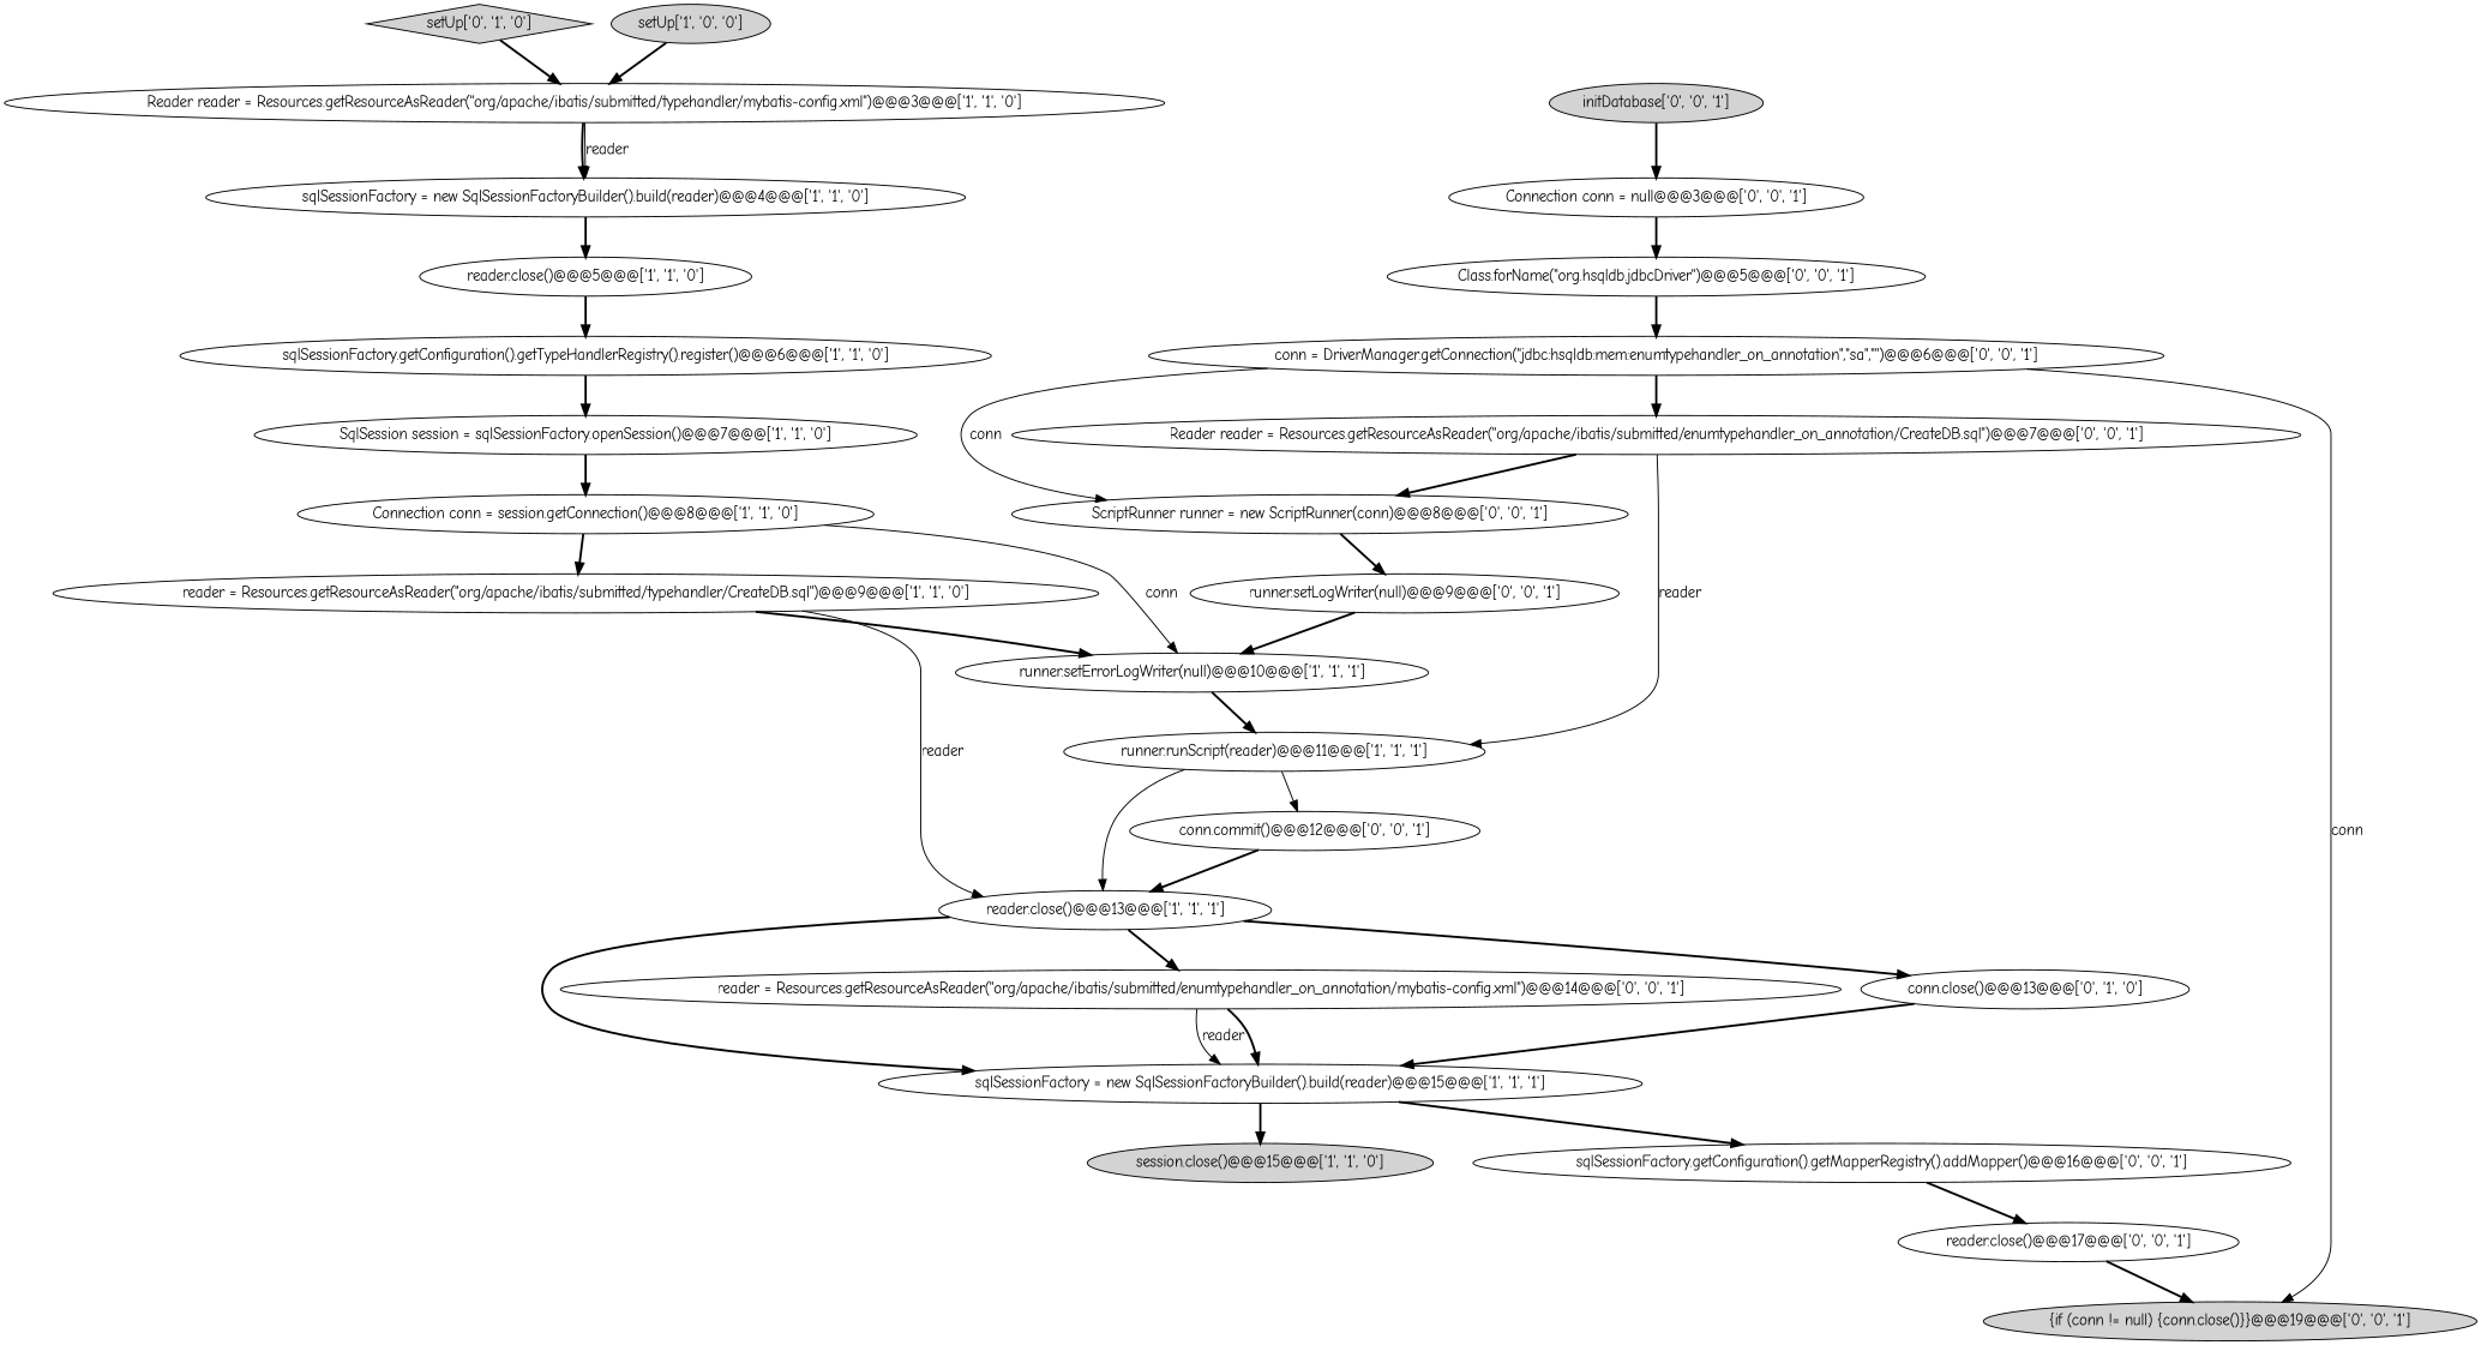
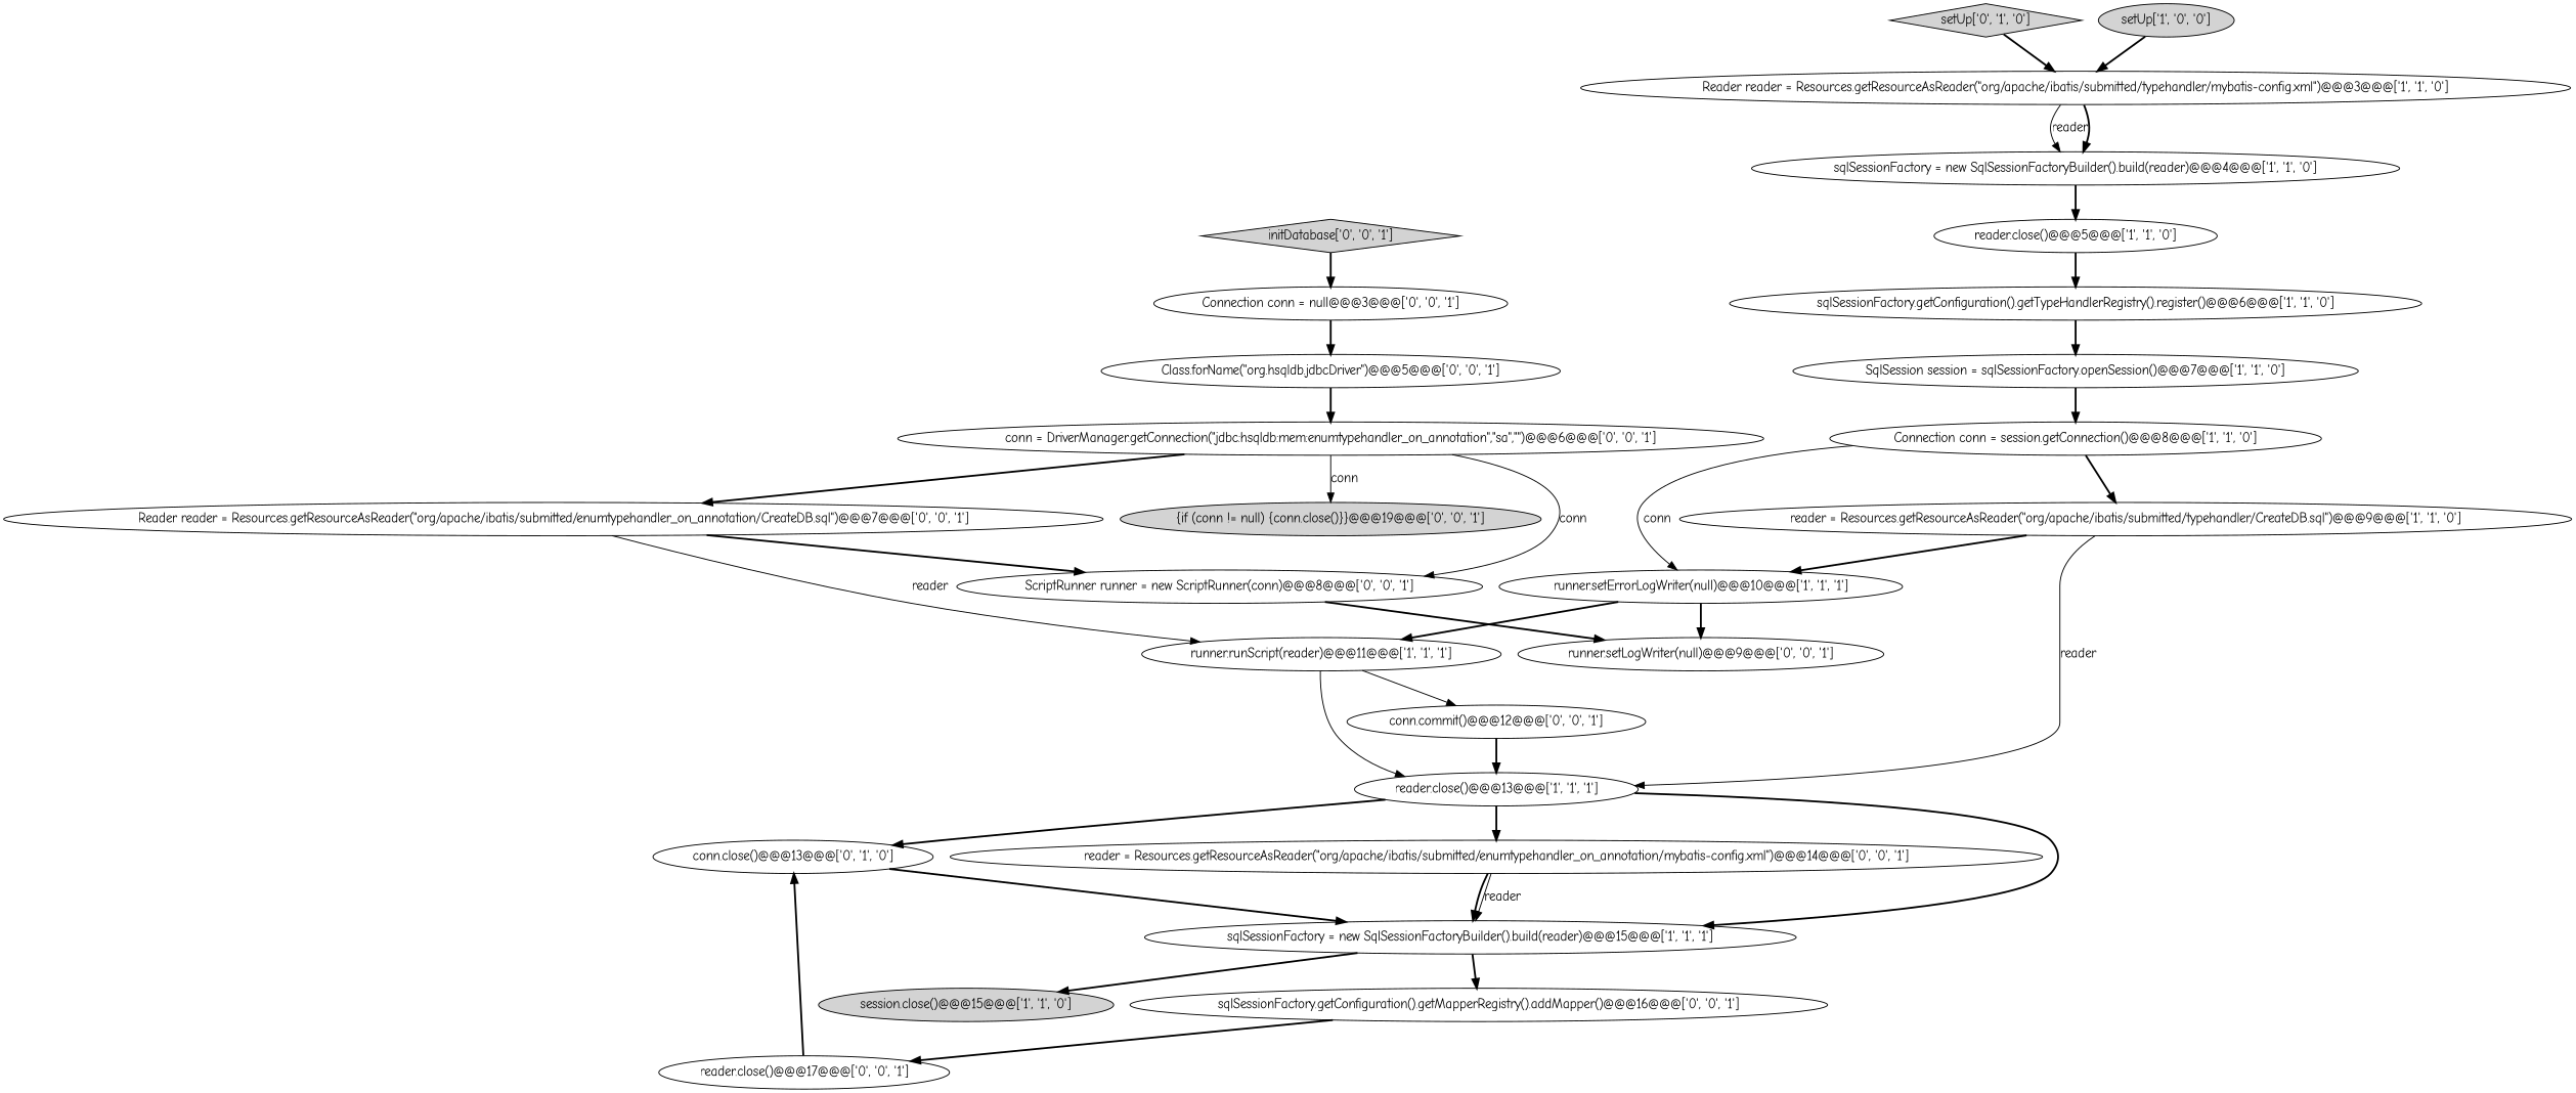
  digraph {
    fontname="Comic Neue"
    node [fillcolor=white fontname="Comic Neue" shape=ellipse style=filled]
    edge [fontname="Comic Neue" style=bold]
    n1 [label="conn = DriverManager.getConnection(\"jdbc:hsqldb:mem:enumtypehandler_on_annotation\",\"sa\",\"\")@@@6@@@['0', '0', '1']"]
    n2 [fillcolor=lightgray label="{if (conn != null) {conn.close()}}@@@19@@@['0', '0', '1']"]
    n3 [label="ScriptRunner runner = new ScriptRunner(conn)@@@8@@@['0', '0', '1']"]
    n4 [label="Reader reader = Resources.getResourceAsReader(\"org/apache/ibatis/submitted/enumtypehandler_on_annotation/CreateDB.sql\")@@@7@@@['0', '0', '1']"]
    n5 [label="runner.setLogWriter(null)@@@9@@@['0', '0', '1']"]
    n6 [label="runner.runScript(reader)@@@11@@@['1', '1', '1']"]
-   n7 [fillcolor=lightgray label="initDatabase['0', '0', '1']"]
+   n7 [fillcolor=lightgray label="initDatabase['0', '0', '1']" shape=diamond]
    n8 [label="Connection conn = null@@@3@@@['0', '0', '1']"]
    n9 [label="Class.forName(\"org.hsqldb.jdbcDriver\")@@@5@@@['0', '0', '1']"]
    n10 [label="runner.setErrorLogWriter(null)@@@10@@@['1', '1', '1']"]
    n11 [label="conn.close()@@@13@@@['0', '1', '0']"]
    n12 [label="sqlSessionFactory = new SqlSessionFactoryBuilder().build(reader)@@@15@@@['1', '1', '1']"]
    n13 [label="sqlSessionFactory.getConfiguration().getMapperRegistry().addMapper()@@@16@@@['0', '0', '1']"]
    n14 [fillcolor=lightgray label="session.close()@@@15@@@['1', '1', '0']"]
    n15 [label="reader = Resources.getResourceAsReader(\"org/apache/ibatis/submitted/typehandler/CreateDB.sql\")@@@9@@@['1', '1', '0']"]
    n16 [label="reader.close()@@@13@@@['1', '1', '1']"]
    n17 [label="reader = Resources.getResourceAsReader(\"org/apache/ibatis/submitted/enumtypehandler_on_annotation/mybatis-config.xml\")@@@14@@@['0', '0', '1']"]
    n18 [label="SqlSession session = sqlSessionFactory.openSession()@@@7@@@['1', '1', '0']"]
    n19 [label="Connection conn = session.getConnection()@@@8@@@['1', '1', '0']"]
    n20 [label="sqlSessionFactory.getConfiguration().getTypeHandlerRegistry().register()@@@6@@@['1', '1', '0']"]
    n21 [label="reader.close()@@@5@@@['1', '1', '0']"]
    n22 [label="conn.commit()@@@12@@@['0', '0', '1']"]
    n23 [fillcolor=lightgray label="setUp['0', '1', '0']" shape=diamond]
    n24 [label="Reader reader = Resources.getResourceAsReader(\"org/apache/ibatis/submitted/typehandler/mybatis-config.xml\")@@@3@@@['1', '1', '0']"]
    n25 [label="sqlSessionFactory = new SqlSessionFactoryBuilder().build(reader)@@@4@@@['1', '1', '0']"]
    n26 [label="reader.close()@@@17@@@['0', '0', '1']"]
    n27 [fillcolor=lightgray label="setUp['1', '0', '0']"]
    n1 -> n2 [label=conn style=solid]
    n1 -> n3 [label=conn style=solid]
    n1 -> n4
    n3 -> n5
    n4 -> n3
    n4 -> n6 [label=reader style=solid]
-   n5 -> n10
+   n10 -> n5
    n6 -> n16 [style=solid]
    n6 -> n22 [style=solid]
    n7 -> n8
    n8 -> n9
    n9 -> n1
    n10 -> n6
    n11 -> n12
    n12 -> n13
    n12 -> n14
    n13 -> n26
    n15 -> n10
    n15 -> n16 [label=reader style=solid]
    n16 -> n11
    n16 -> n12
    n16 -> n17
    n17 -> n12 [label=reader style=solid]
    n17 -> n12
    n18 -> n19
    n19 -> n10 [label=conn style=solid]
    n19 -> n15
    n20 -> n18
    n21 -> n20
    n22 -> n16
    n23 -> n24
    n24 -> n25 [label=reader style=solid]
    n24 -> n25
    n25 -> n21
-   n26 -> n2
+   n26 -> n11
    n27 -> n24
  }
